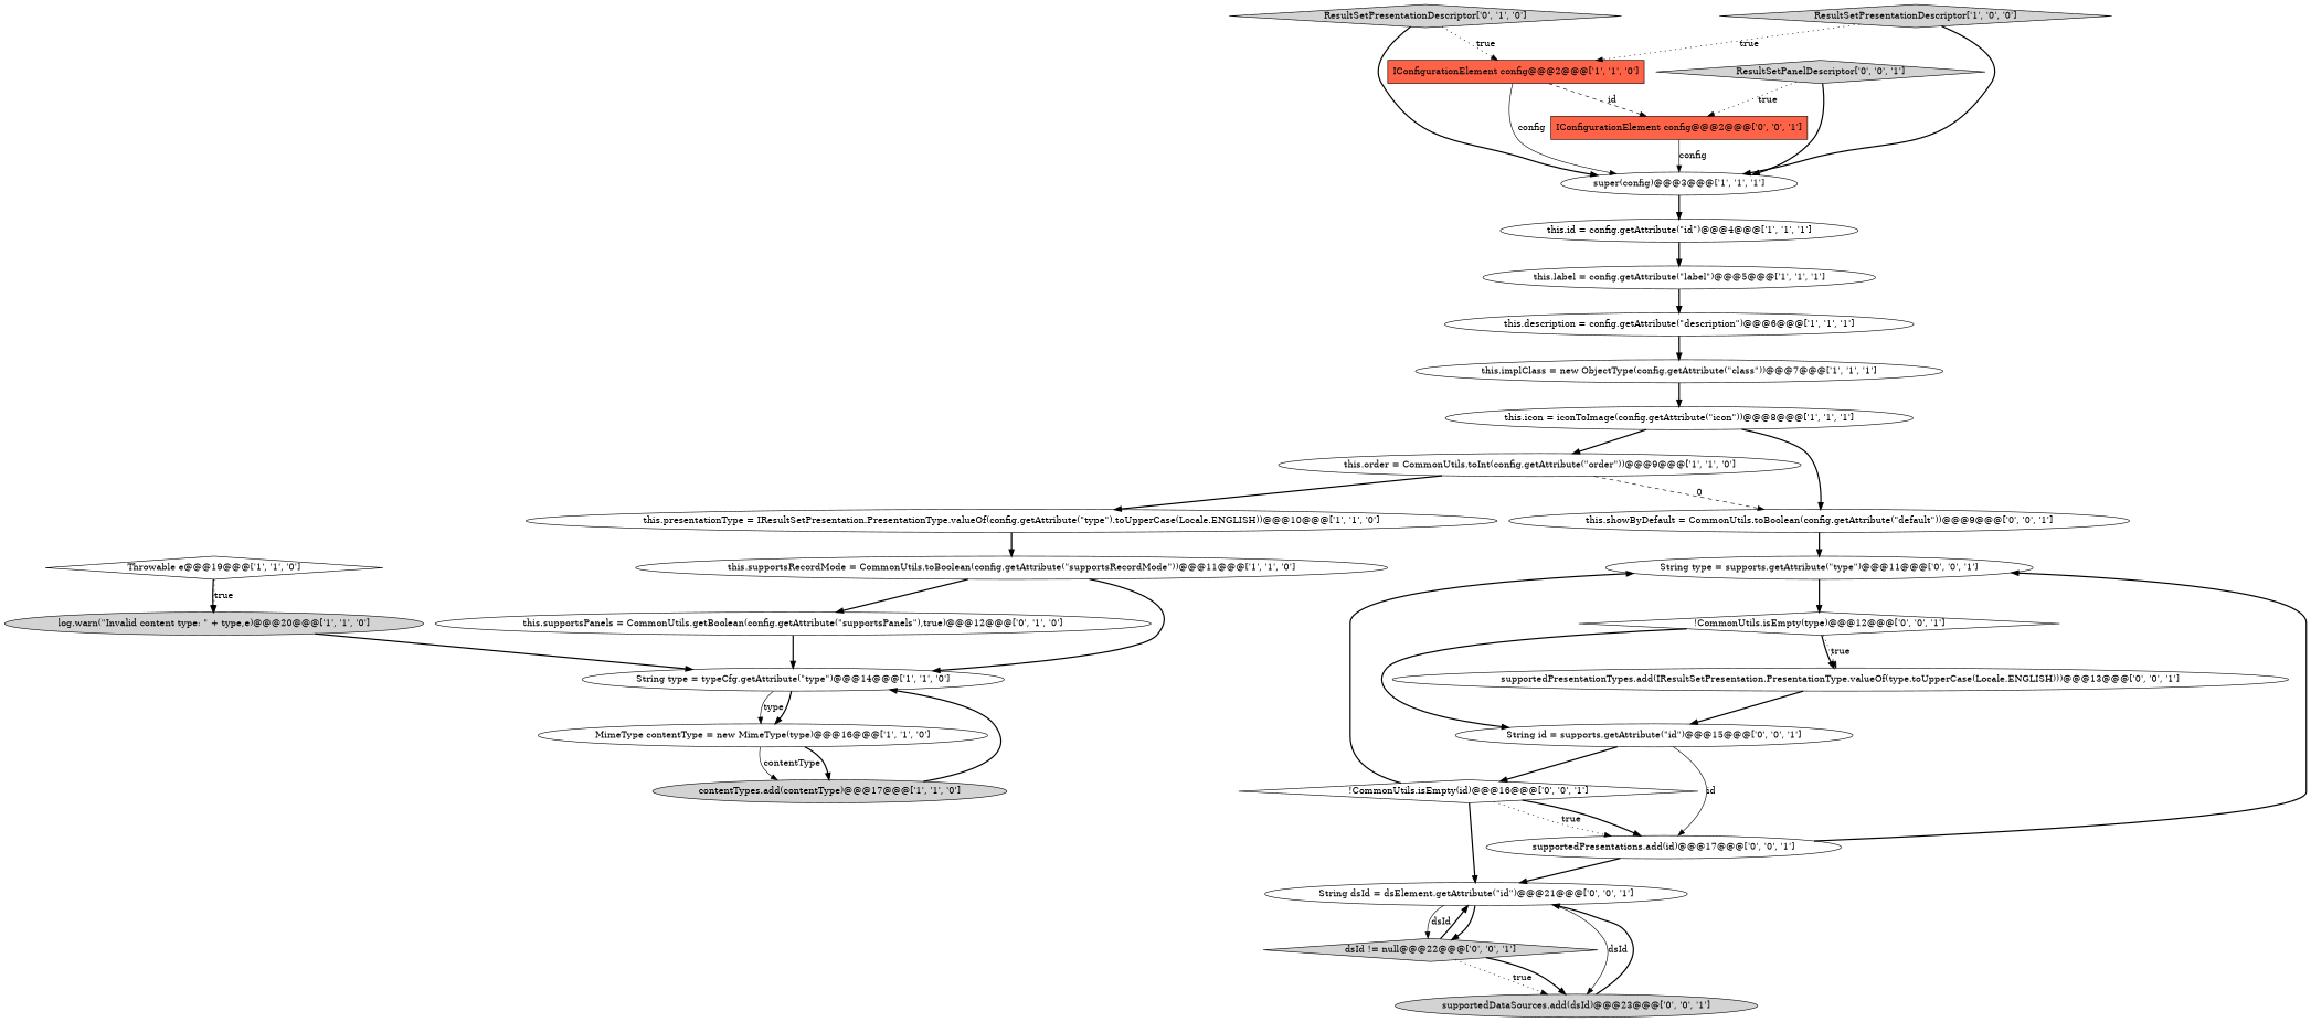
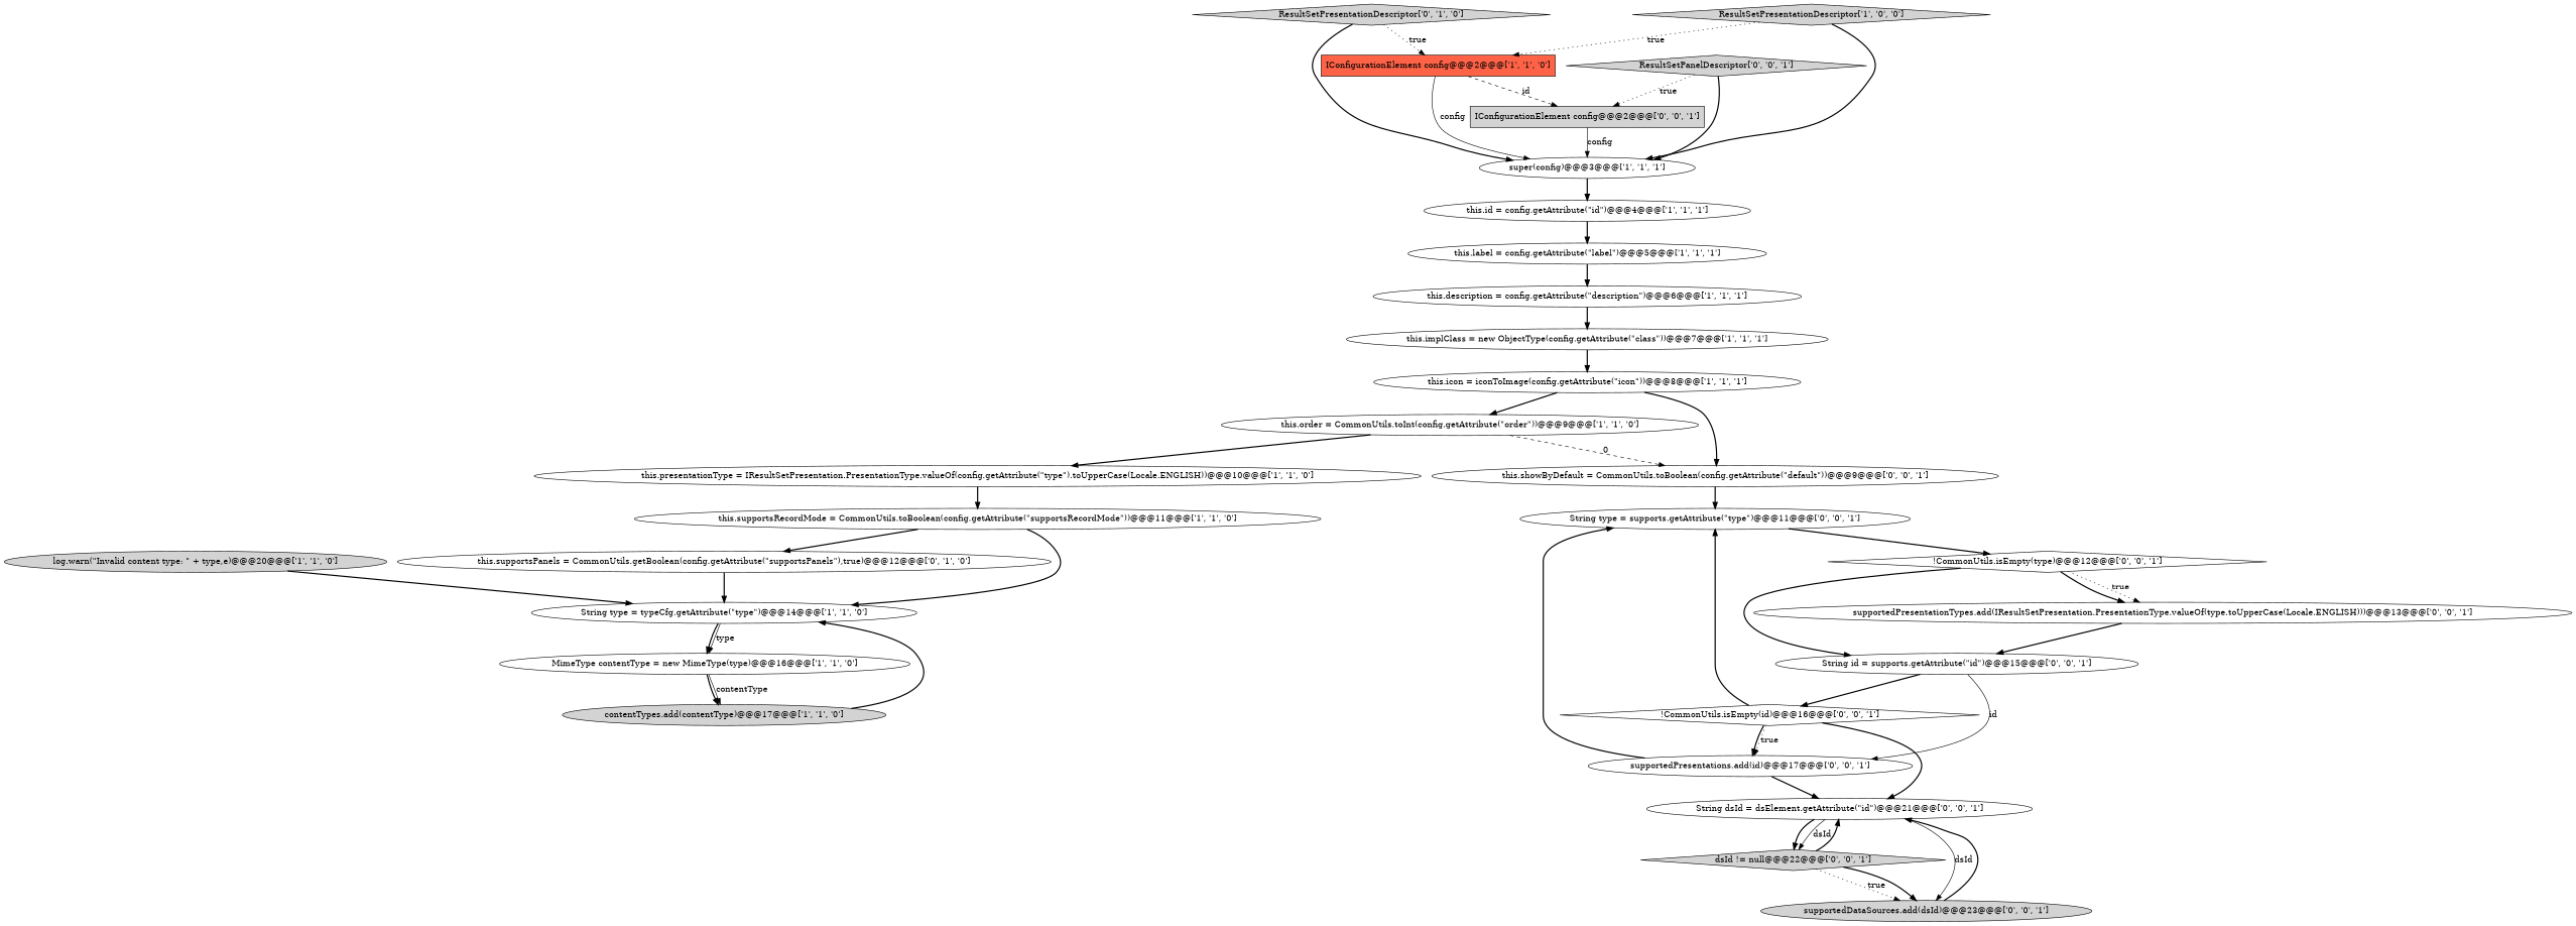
  digraph {
    node [fillcolor=white shape=ellipse style=filled]
    edge [style=bold]
-   n1 [fillcolor=tomato label="IConfigurationElement config@@@2@@@['0', '0', '1']" shape=box]
+   n1 [fillcolor=lightgray label="IConfigurationElement config@@@2@@@['0', '0', '1']" shape=box]
    n2 [label="super(config)@@@3@@@['1', '1', '1']"]
    n3 [label="this.id = config.getAttribute(\"id\")@@@4@@@['1', '1', '1']"]
    n4 [label="this.label = config.getAttribute(\"label\")@@@5@@@['1', '1', '1']"]
    n5 [label="this.description = config.getAttribute(\"description\")@@@6@@@['1', '1', '1']"]
    n6 [label="this.implClass = new ObjectType(config.getAttribute(\"class\"))@@@7@@@['1', '1', '1']"]
    n7 [fillcolor=lightgray label="log.warn(\"Invalid content type: \" + type,e)@@@20@@@['1', '1', '0']"]
    n8 [label="String type = typeCfg.getAttribute(\"type\")@@@14@@@['1', '1', '0']"]
    n9 [label="MimeType contentType = new MimeType(type)@@@16@@@['1', '1', '0']"]
    n10 [fillcolor=tomato label="IConfigurationElement config@@@2@@@['1', '1', '0']" shape=box]
    n11 [label="supportedPresentationTypes.add(IResultSetPresentation.PresentationType.valueOf(type.toUpperCase(Locale.ENGLISH)))@@@13@@@['0', '0', '1']"]
    n12 [label="String id = supports.getAttribute(\"id\")@@@15@@@['0', '0', '1']"]
    n13 [label="supportedPresentations.add(id)@@@17@@@['0', '0', '1']"]
    n14 [label="!CommonUtils.isEmpty(id)@@@16@@@['0', '0', '1']" shape=diamond]
    n15 [label="this.presentationType = IResultSetPresentation.PresentationType.valueOf(config.getAttribute(\"type\").toUpperCase(Locale.ENGLISH))@@@10@@@['1', '1', '0']"]
    n16 [label="this.supportsRecordMode = CommonUtils.toBoolean(config.getAttribute(\"supportsRecordMode\"))@@@11@@@['1', '1', '0']"]
    n17 [label="this.supportsPanels = CommonUtils.getBoolean(config.getAttribute(\"supportsPanels\"),true)@@@12@@@['0', '1', '0']"]
    n18 [label="String type = supports.getAttribute(\"type\")@@@11@@@['0', '0', '1']"]
    n19 [label="String dsId = dsElement.getAttribute(\"id\")@@@21@@@['0', '0', '1']"]
    n20 [label="!CommonUtils.isEmpty(type)@@@12@@@['0', '0', '1']" shape=diamond]
    n21 [fillcolor=lightgray label="dsId != null@@@22@@@['0', '0', '1']" shape=diamond]
    n22 [fillcolor=lightgray label="supportedDataSources.add(dsId)@@@23@@@['0', '0', '1']"]
    n23 [fillcolor=lightgray label="ResultSetPresentationDescriptor['0', '1', '0']" shape=diamond]
    n24 [label="this.icon = iconToImage(config.getAttribute(\"icon\"))@@@8@@@['1', '1', '1']"]
    n25 [label="this.order = CommonUtils.toInt(config.getAttribute(\"order\"))@@@9@@@['1', '1', '0']"]
    n26 [label="this.showByDefault = CommonUtils.toBoolean(config.getAttribute(\"default\"))@@@9@@@['0', '0', '1']"]
-   n27 [label="Throwable e@@@19@@@['1', '1', '0']" shape=diamond]
    n28 [fillcolor=lightgray label="contentTypes.add(contentType)@@@17@@@['1', '1', '0']"]
    n29 [fillcolor=lightgray label="ResultSetPanelDescriptor['0', '0', '1']" shape=diamond]
    n30 [fillcolor=lightgray label="ResultSetPresentationDescriptor['1', '0', '0']" shape=diamond]
    n1 -> n2 [label=config style=solid]
    n2 -> n3
    n3 -> n4
    n4 -> n5
    n5 -> n6
    n6 -> n24
    n7 -> n8
    n8 -> n9 [label=type style=solid]
    n8 -> n9
    n9 -> n28 [label=contentType style=solid]
    n9 -> n28
    n10 -> n1 [label=id style=dashed]
    n10 -> n2 [label=config style=solid]
    n11 -> n12
    n12 -> n13 [label=id style=solid]
    n12 -> n14
    n13 -> n18
    n13 -> n19
    n14 -> n13
    n14 -> n13 [label=true style=dotted]
    n14 -> n18
    n14 -> n19
    n15 -> n16
    n16 -> n8
    n16 -> n17
    n17 -> n8
    n18 -> n20
    n19 -> n21
    n19 -> n21 [label=dsId style=solid]
    n19 -> n22 [label=dsId style=solid]
    n20 -> n11 [label=true style=dotted]
    n20 -> n11
    n20 -> n12
    n21 -> n19
    n21 -> n22 [label=true style=dotted]
    n21 -> n22
    n22 -> n19
    n23 -> n2
    n23 -> n10 [label=true style=dotted]
    n24 -> n25
    n24 -> n26
    n25 -> n15
    n25 -> n26 [label=0 style=dashed]
    n26 -> n18
-   n27 -> n7
-   n27 -> n7 [label=true style=dotted]
    n28 -> n8
    n29 -> n1 [label=true style=dotted]
    n29 -> n2
    n30 -> n2
    n30 -> n10 [label=true style=dotted]
  }
